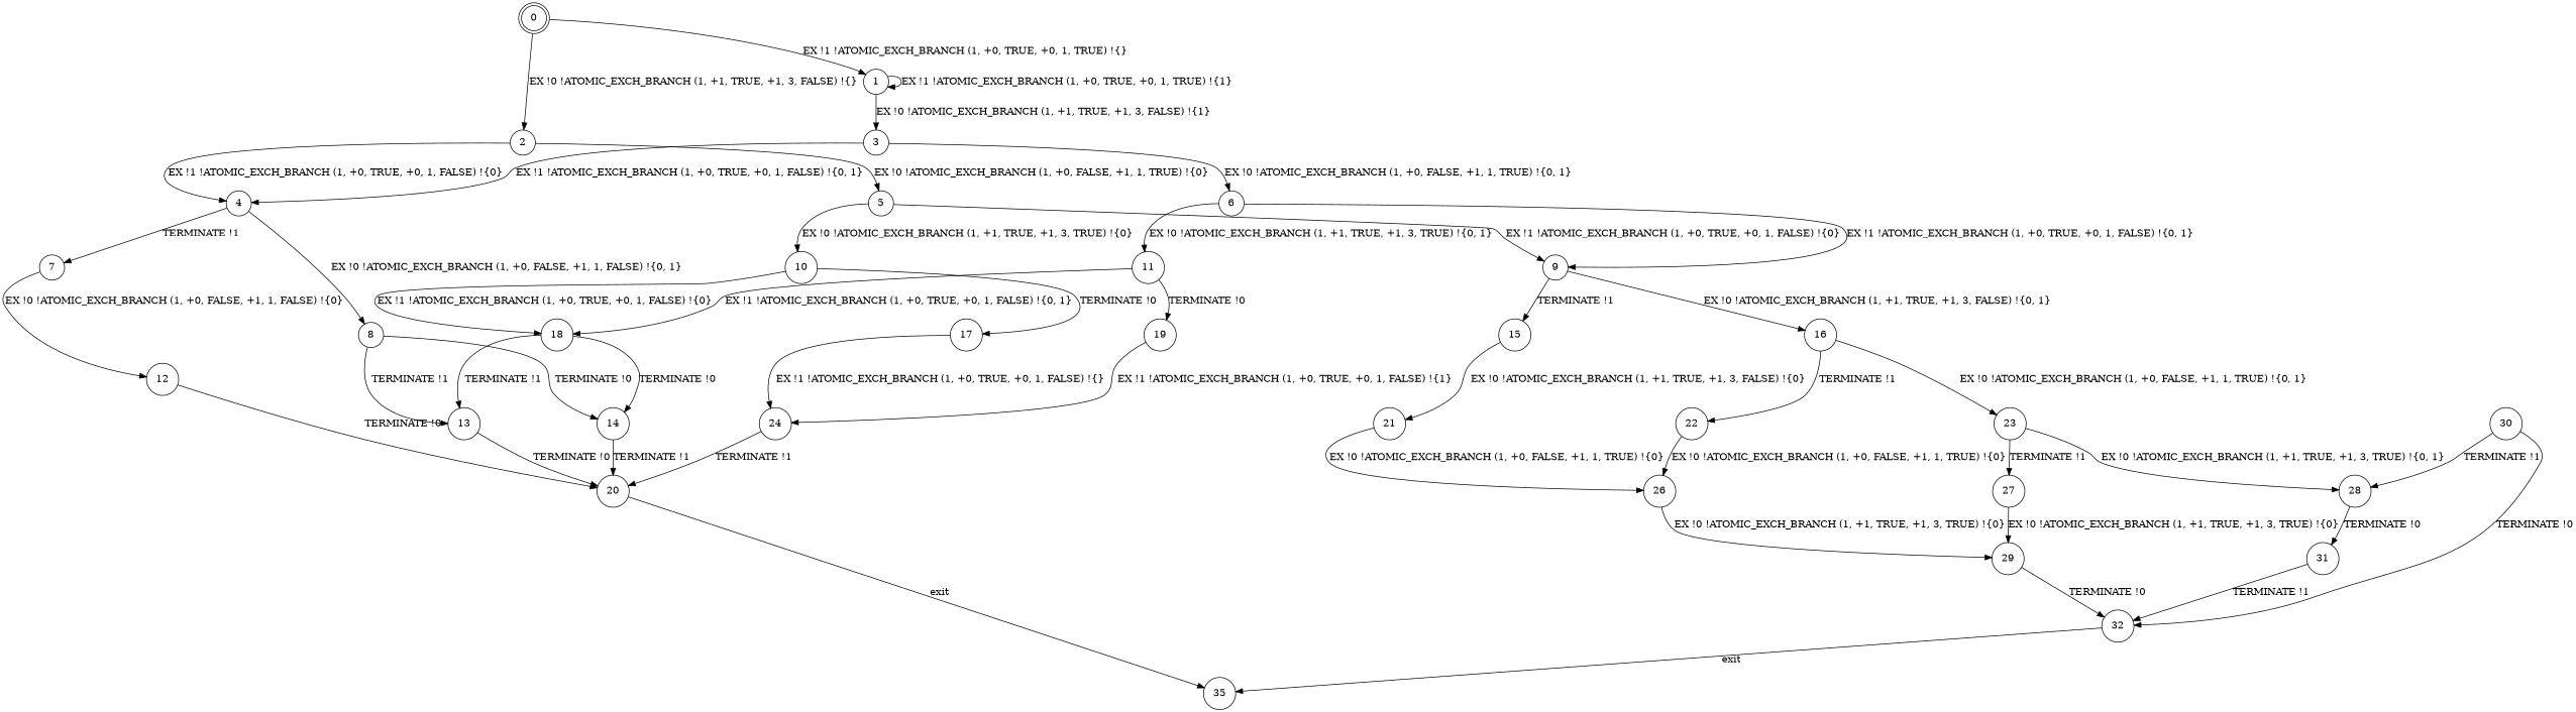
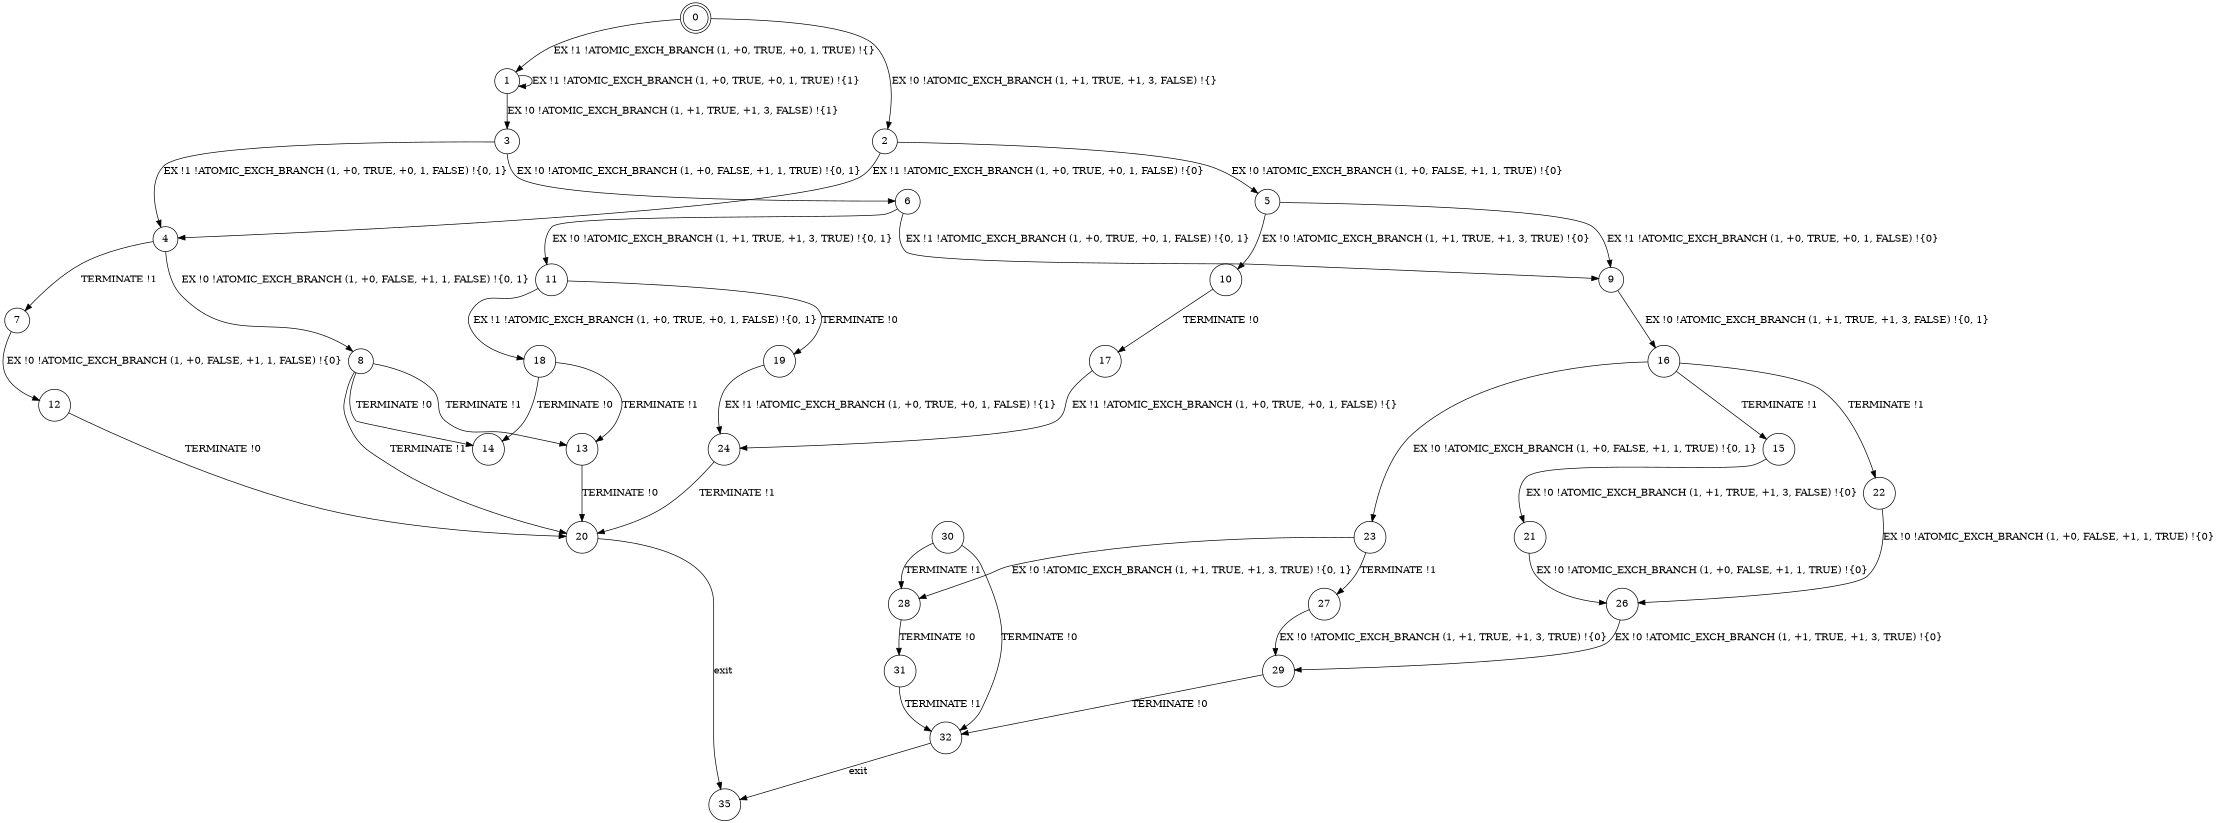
  digraph {
    node [shape=circle]
    0 [peripheries=2]
    1
    2
    3
    4
    5
    6
    7
    8
    9
    10
    11
    12
    13
    14
    15
    16
    17
    18
    19
    20
    21
    22
    23
    24
    n26 [label=35]
    26
    27
    28
    29
    31
    32
    30
    0 -> 1 [label="EX !1 !ATOMIC_EXCH_BRANCH (1, +0, TRUE, +0, 1, TRUE) !{}"]
    0 -> 2 [label="EX !0 !ATOMIC_EXCH_BRANCH (1, +1, TRUE, +1, 3, FALSE) !{}"]
    1 -> 1 [label="EX !1 !ATOMIC_EXCH_BRANCH (1, +0, TRUE, +0, 1, TRUE) !{1}"]
    1 -> 3 [label="EX !0 !ATOMIC_EXCH_BRANCH (1, +1, TRUE, +1, 3, FALSE) !{1}"]
    2 -> 4 [label="EX !1 !ATOMIC_EXCH_BRANCH (1, +0, TRUE, +0, 1, FALSE) !{0}"]
    2 -> 5 [label="EX !0 !ATOMIC_EXCH_BRANCH (1, +0, FALSE, +1, 1, TRUE) !{0}"]
    3 -> 4 [label="EX !1 !ATOMIC_EXCH_BRANCH (1, +0, TRUE, +0, 1, FALSE) !{0, 1}"]
    3 -> 6 [label="EX !0 !ATOMIC_EXCH_BRANCH (1, +0, FALSE, +1, 1, TRUE) !{0, 1}"]
    4 -> 7 [label="TERMINATE !1"]
    4 -> 8 [label="EX !0 !ATOMIC_EXCH_BRANCH (1, +0, FALSE, +1, 1, FALSE) !{0, 1}"]
    5 -> 9 [label="EX !1 !ATOMIC_EXCH_BRANCH (1, +0, TRUE, +0, 1, FALSE) !{0}"]
    5 -> 10 [label="EX !0 !ATOMIC_EXCH_BRANCH (1, +1, TRUE, +1, 3, TRUE) !{0}"]
    6 -> 9 [label="EX !1 !ATOMIC_EXCH_BRANCH (1, +0, TRUE, +0, 1, FALSE) !{0, 1}"]
    6 -> 11 [label="EX !0 !ATOMIC_EXCH_BRANCH (1, +1, TRUE, +1, 3, TRUE) !{0, 1}"]
    7 -> 12 [label="EX !0 !ATOMIC_EXCH_BRANCH (1, +0, FALSE, +1, 1, FALSE) !{0}"]
    8 -> 13 [label="TERMINATE !1"]
    8 -> 14 [label="TERMINATE !0"]
-   9 -> 15 [label="TERMINATE !1"]
+   16 -> 15 [label="TERMINATE !1"]
    9 -> 16 [label="EX !0 !ATOMIC_EXCH_BRANCH (1, +1, TRUE, +1, 3, FALSE) !{0, 1}"]
    10 -> 17 [label="TERMINATE !0"]
-   10 -> 18 [label="EX !1 !ATOMIC_EXCH_BRANCH (1, +0, TRUE, +0, 1, FALSE) !{0}"]
    11 -> 18 [label="EX !1 !ATOMIC_EXCH_BRANCH (1, +0, TRUE, +0, 1, FALSE) !{0, 1}"]
    11 -> 19 [label="TERMINATE !0"]
    12 -> 20 [label="TERMINATE !0"]
    13 -> 20 [label="TERMINATE !0"]
-   14 -> 20 [label="TERMINATE !1"]
+   8 -> 20 [label="TERMINATE !1"]
    15 -> 21 [label="EX !0 !ATOMIC_EXCH_BRANCH (1, +1, TRUE, +1, 3, FALSE) !{0}"]
    16 -> 22 [label="TERMINATE !1"]
    16 -> 23 [label="EX !0 !ATOMIC_EXCH_BRANCH (1, +0, FALSE, +1, 1, TRUE) !{0, 1}"]
    17 -> 24 [label="EX !1 !ATOMIC_EXCH_BRANCH (1, +0, TRUE, +0, 1, FALSE) !{}"]
    18 -> 13 [label="TERMINATE !1"]
    18 -> 14 [label="TERMINATE !0"]
    19 -> 24 [label="EX !1 !ATOMIC_EXCH_BRANCH (1, +0, TRUE, +0, 1, FALSE) !{1}"]
    20 -> n26 [label=exit]
    21 -> 26 [label="EX !0 !ATOMIC_EXCH_BRANCH (1, +0, FALSE, +1, 1, TRUE) !{0}"]
    22 -> 26 [label="EX !0 !ATOMIC_EXCH_BRANCH (1, +0, FALSE, +1, 1, TRUE) !{0}"]
    23 -> 27 [label="TERMINATE !1"]
    23 -> 28 [label="EX !0 !ATOMIC_EXCH_BRANCH (1, +1, TRUE, +1, 3, TRUE) !{0, 1}"]
    24 -> 20 [label="TERMINATE !1"]
    26 -> 29 [label="EX !0 !ATOMIC_EXCH_BRANCH (1, +1, TRUE, +1, 3, TRUE) !{0}"]
    27 -> 29 [label="EX !0 !ATOMIC_EXCH_BRANCH (1, +1, TRUE, +1, 3, TRUE) !{0}"]
    28 -> 31 [label="TERMINATE !0"]
    29 -> 32 [label="TERMINATE !0"]
    31 -> 32 [label="TERMINATE !1"]
    32 -> n26 [label=exit]
    30 -> 28 [label="TERMINATE !1"]
    30 -> 32 [label="TERMINATE !0"]
  }
